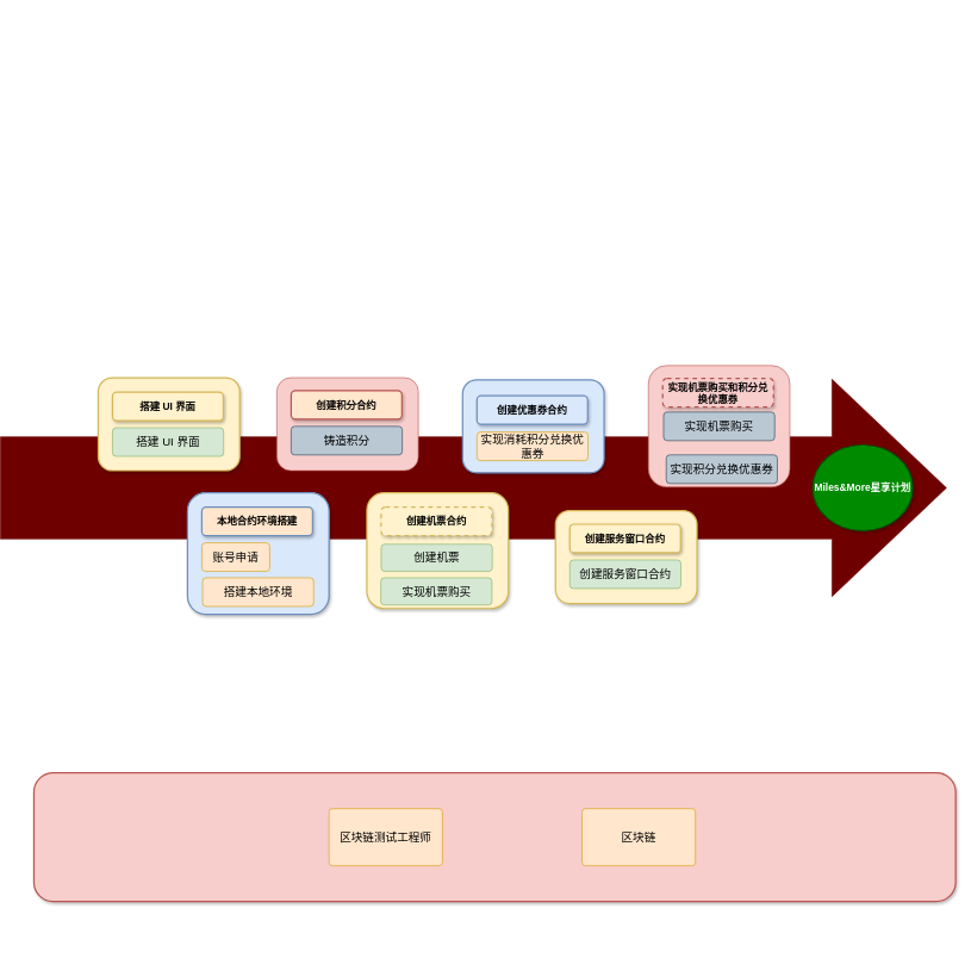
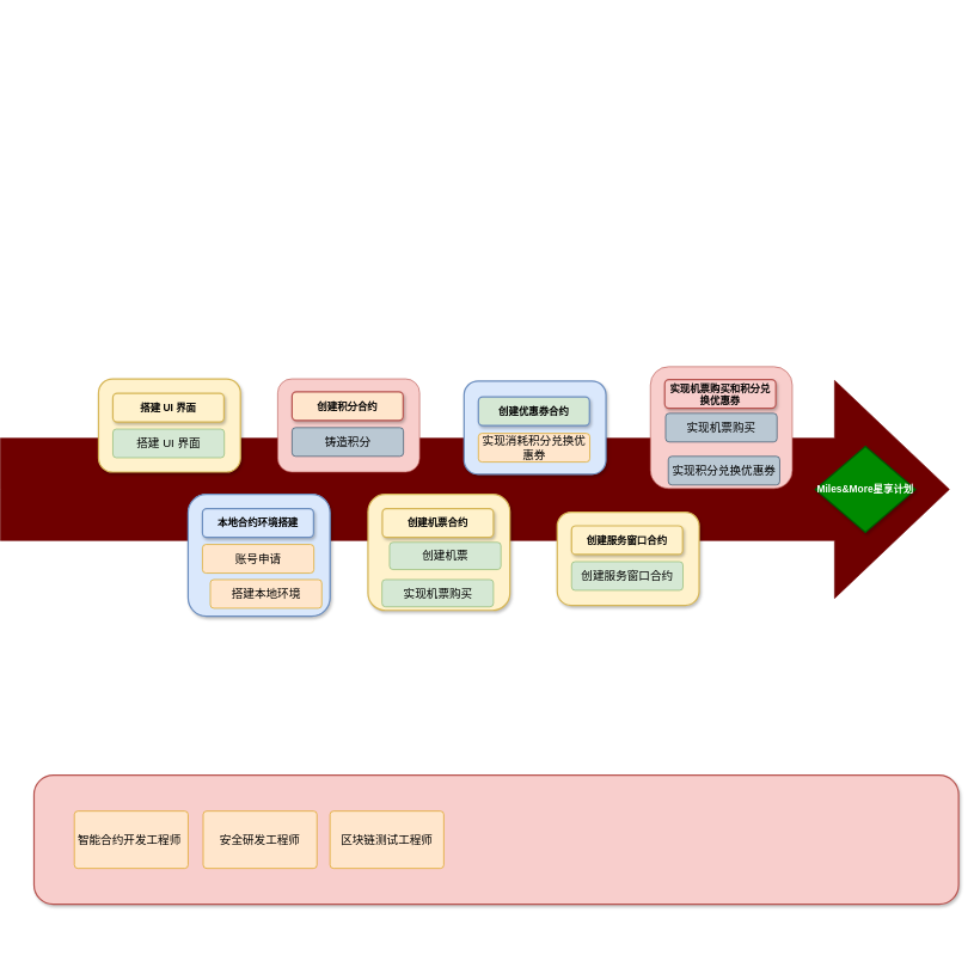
  <mxCell id="0" />
  <mxCell id="1" parent="0" />
  <mxCell id="2" value="" style="html=1;shadow=0;dashed=0;align=center;verticalAlign=middle;shape=mxgraph.arrows2.arrow;dy=0.53;dx=160.12;direction=north;notch=0;rounded=0;strokeWidth=1;fontSize=14;rotation=90;fillColor=#6f0000;strokeColor=#6F0000;fontStyle=1;fontColor=#ffffff;" parent="1" vertex="1"><mxGeometry x="483.12" y="20.12" width="304" height="1324" as="geometry" /></mxCell>
- <mxCell id="3" value="Miles&amp;amp;More星享计划" style="ellipse;whiteSpace=wrap;html=1;rounded=1;shadow=1;strokeWidth=2;fontSize=14;align=center;fontStyle=1;fillColor=#008a00;fontColor=#ffffff;strokeColor=#005700;" parent="1" vertex="1"><mxGeometry x="1110" y="622.12" width="140" height="120" as="geometry" /></mxCell>
+ <mxCell id="3" value="Miles&amp;amp;More星享计划" style="rhombus;whiteSpace=wrap;html=1;shadow=1;strokeWidth=2;fontSize=14;align=center;fontStyle=1;fillColor=#008a00;fontColor=#ffffff;strokeColor=#005700;" parent="1" vertex="1"><mxGeometry x="1110" y="622.12" width="140" height="120" as="geometry" /></mxCell>
  <mxCell id="4" value="" style="group" parent="1" vertex="1" connectable="0"><mxGeometry x="110" y="542" width="198" height="130" as="geometry" /></mxCell>
  <mxCell id="5" value="" style="rounded=1;whiteSpace=wrap;html=1;shadow=1;strokeWidth=2;fontSize=14;fillColor=#fff2cc;strokeColor=#d6b656;align=center;fontStyle=1" parent="4" vertex="1"><mxGeometry y="-14" width="198" height="130" as="geometry" /></mxCell>
  <mxCell id="6" value="搭建 UI 界面" style="rounded=1;whiteSpace=wrap;html=1;shadow=1;strokeWidth=2;fontSize=14;fillColor=#fff2cc;strokeColor=#d6b656;align=center;fontStyle=1" parent="4" vertex="1"><mxGeometry x="20" y="6" width="155" height="40" as="geometry" /></mxCell>
  <mxCell id="7" value="搭建 UI 界面" style="html=1;shadow=0;dashed=0;shape=mxgraph.bootstrap.rrect;rSize=5;strokeColor=#82b366;strokeWidth=1;fillColor=#d5e8d4;whiteSpace=wrap;align=center;verticalAlign=middle;spacingLeft=0;fontStyle=0;fontSize=16;spacing=5;" parent="4" vertex="1"><mxGeometry x="20" y="56" width="155.5" height="40" as="geometry" /></mxCell>
  <mxCell id="8" value="" style="group;fillColor=#dae8fc;strokeColor=#6c8ebf;rounded=1;" parent="1" vertex="1" connectable="0"><mxGeometry x="235" y="689" width="198" height="170" as="geometry" /></mxCell>
  <mxCell id="9" value="" style="rounded=1;whiteSpace=wrap;html=1;shadow=1;strokeWidth=2;fontSize=14;fillColor=#dae8fc;strokeColor=#6c8ebf;align=center;fontStyle=1" parent="8" vertex="1"><mxGeometry width="198" height="170" as="geometry" /></mxCell>
- <mxCell id="10" value="本地合约环境搭建" style="rounded=1;whiteSpace=wrap;html=1;shadow=1;strokeWidth=2;fontSize=14;fillColor=#ffe6cc;strokeColor=#6c8ebf;align=center;fontStyle=1;" parent="8" vertex="1"><mxGeometry x="20" y="20" width="155" height="40" as="geometry" /></mxCell>
- <mxCell id="11" value="账号申请" style="html=1;shadow=0;dashed=0;shape=mxgraph.bootstrap.rrect;rSize=5;strokeColor=#d79b00;strokeWidth=1;fillColor=#ffe6cc;whiteSpace=wrap;align=center;verticalAlign=middle;spacingLeft=0;fontStyle=0;fontSize=16;spacing=5;" parent="8" vertex="1"><mxGeometry x="20" y="70" width="95" height="40" as="geometry" /></mxCell>
- <mxCell id="12" value="搭建本地环境" style="html=1;shadow=0;dashed=0;shape=mxgraph.bootstrap.rrect;rSize=5;strokeColor=#d79b00;strokeWidth=1;fillColor=#ffe6cc;whiteSpace=wrap;align=center;verticalAlign=middle;spacingLeft=0;fontStyle=0;fontSize=16;spacing=5;" parent="1" vertex="1"><mxGeometry x="256" y="808" width="155.5" height="40" as="geometry" /></mxCell>
+ <mxCell id="10" value="本地合约环境搭建" style="rounded=1;whiteSpace=wrap;html=1;shadow=1;strokeWidth=2;fontSize=14;fillColor=#dae8fc;strokeColor=#6c8ebf;align=center;fontStyle=1" parent="8" vertex="1"><mxGeometry x="20" y="20" width="155" height="40" as="geometry" /></mxCell>
+ <mxCell id="11" value="账号申请" style="html=1;shadow=0;dashed=0;shape=mxgraph.bootstrap.rrect;rSize=5;strokeColor=#d79b00;strokeWidth=1;fillColor=#ffe6cc;whiteSpace=wrap;align=center;verticalAlign=middle;spacingLeft=0;fontStyle=0;fontSize=16;spacing=5;" parent="8" vertex="1"><mxGeometry x="20" y="70" width="155.5" height="40" as="geometry" /></mxCell>
+ <mxCell id="12" value="搭建本地环境" style="html=1;shadow=0;dashed=0;shape=mxgraph.bootstrap.rrect;rSize=5;strokeColor=#d79b00;strokeWidth=1;fillColor=#ffe6cc;whiteSpace=wrap;align=center;verticalAlign=middle;spacingLeft=0;fontStyle=0;fontSize=16;spacing=5;" parent="1" vertex="1"><mxGeometry x="266" y="808" width="155.5" height="40" as="geometry" /></mxCell>
  <mxCell id="13" value="" style="group;fillColor=#f8cecc;strokeColor=#b85450;rounded=1;container=0;" parent="1" vertex="1" connectable="0"><mxGeometry x="360" y="528" width="198" height="130" as="geometry" /></mxCell>
  <mxCell id="14" value="" style="rounded=1;whiteSpace=wrap;html=1;shadow=1;strokeWidth=2;fontSize=14;fillColor=#fff2cc;strokeColor=#d6b656;align=center;fontStyle=1" parent="1" vertex="1"><mxGeometry x="486" y="689" width="198" height="162" as="geometry" /></mxCell>
- <mxCell id="15" value="创建机票合约" style="rounded=1;whiteSpace=wrap;html=1;shadow=1;strokeWidth=2;fontSize=14;fillColor=#fff2cc;strokeColor=#d6b656;align=center;fontStyle=1;dashed=1;" parent="1" vertex="1"><mxGeometry x="506" y="709" width="155" height="40" as="geometry" /></mxCell>
- <mxCell id="16" value="创建机票" style="html=1;shadow=0;dashed=0;shape=mxgraph.bootstrap.rrect;rSize=5;strokeColor=#82b366;strokeWidth=1;fillColor=#d5e8d4;whiteSpace=wrap;align=center;verticalAlign=middle;spacingLeft=0;fontStyle=0;fontSize=16;spacing=5;" parent="1" vertex="1"><mxGeometry x="506" y="761" width="155.5" height="38" as="geometry" /></mxCell>
+ <mxCell id="15" value="创建机票合约" style="rounded=1;whiteSpace=wrap;html=1;shadow=1;strokeWidth=2;fontSize=14;fillColor=#fff2cc;strokeColor=#d6b656;align=center;fontStyle=1" parent="1" vertex="1"><mxGeometry x="506" y="709" width="155" height="40" as="geometry" /></mxCell>
+ <mxCell id="16" value="创建机票" style="html=1;shadow=0;dashed=0;shape=mxgraph.bootstrap.rrect;rSize=5;strokeColor=#82b366;strokeWidth=1;fillColor=#d5e8d4;whiteSpace=wrap;align=center;verticalAlign=middle;spacingLeft=0;fontStyle=0;fontSize=16;spacing=5;" parent="1" vertex="1"><mxGeometry x="516" y="756" width="155.5" height="38" as="geometry" /></mxCell>
  <mxCell id="17" value="实现机票购买" style="html=1;shadow=0;dashed=0;shape=mxgraph.bootstrap.rrect;rSize=5;strokeColor=#82b366;strokeWidth=1;fillColor=#d5e8d4;whiteSpace=wrap;align=center;verticalAlign=middle;spacingLeft=0;fontStyle=0;fontSize=16;spacing=5;" parent="1" vertex="1"><mxGeometry x="505.5" y="808" width="155.5" height="38" as="geometry" /></mxCell>
  <mxCell id="18" value="" style="rounded=1;whiteSpace=wrap;html=1;shadow=1;strokeWidth=2;fontSize=14;fillColor=#dae8fc;strokeColor=#6c8ebf;align=center;fontStyle=1" parent="1" vertex="1"><mxGeometry x="620" y="531" width="198" height="130" as="geometry" /></mxCell>
- <mxCell id="19" value="创建优惠券合约" style="rounded=1;whiteSpace=wrap;html=1;shadow=1;strokeWidth=2;fontSize=14;fillColor=#dae8fc;strokeColor=#6c8ebf;align=center;fontStyle=1" parent="1" vertex="1"><mxGeometry x="640" y="553" width="155" height="40" as="geometry" /></mxCell>
+ <mxCell id="19" value="创建优惠券合约" style="rounded=1;whiteSpace=wrap;html=1;shadow=1;strokeWidth=2;fontSize=14;fillColor=#d5e8d4;strokeColor=#6c8ebf;align=center;fontStyle=1;" parent="1" vertex="1"><mxGeometry x="640" y="553" width="155" height="40" as="geometry" /></mxCell>
  <mxCell id="20" value="实现消耗积分兑换优惠券" style="html=1;shadow=0;dashed=0;shape=mxgraph.bootstrap.rrect;rSize=5;strokeColor=#d79b00;strokeWidth=1;fillColor=#ffe6cc;whiteSpace=wrap;align=center;verticalAlign=middle;spacingLeft=0;fontStyle=0;fontSize=16;spacing=5;" parent="1" vertex="1"><mxGeometry x="640" y="604" width="155.5" height="40" as="geometry" /></mxCell>
  <mxCell id="21" value="" style="group" parent="1" vertex="1" connectable="0"><mxGeometry x="750" y="691" width="198" height="130" as="geometry" /></mxCell>
  <mxCell id="22" value="" style="rounded=1;whiteSpace=wrap;html=1;shadow=1;strokeWidth=2;fontSize=14;fillColor=#fff2cc;strokeColor=#d6b656;align=center;fontStyle=1" parent="21" vertex="1"><mxGeometry y="23" width="198" height="130" as="geometry" /></mxCell>
  <mxCell id="23" value="创建服务窗口合约" style="rounded=1;whiteSpace=wrap;html=1;shadow=1;strokeWidth=2;fontSize=14;fillColor=#fff2cc;strokeColor=#d6b656;align=center;fontStyle=1" parent="21" vertex="1"><mxGeometry x="20" y="42" width="155" height="40" as="geometry" /></mxCell>
  <mxCell id="24" value="创建服务窗口合约" style="html=1;shadow=0;dashed=0;shape=mxgraph.bootstrap.rrect;rSize=5;strokeColor=#82b366;strokeWidth=1;fillColor=#d5e8d4;whiteSpace=wrap;align=center;verticalAlign=middle;spacingLeft=0;fontStyle=0;fontSize=16;spacing=5;" parent="21" vertex="1"><mxGeometry x="20" y="92" width="155.5" height="40" as="geometry" /></mxCell>
  <mxCell id="25" value="" style="group;fillColor=#f8cecc;strokeColor=#b85450;rounded=1;container=0;" parent="1" vertex="1" connectable="0"><mxGeometry x="880" y="511" width="198" height="170" as="geometry" /></mxCell>
- <mxCell id="26" value="实现机票购买和积分兑换优惠券" style="rounded=1;whiteSpace=wrap;html=1;shadow=1;strokeWidth=2;fontSize=14;fillColor=#f8cecc;strokeColor=#b85450;align=center;fontStyle=1;dashed=1;" parent="1" vertex="1"><mxGeometry x="900" y="529" width="155" height="40" as="geometry" /></mxCell>
+ <mxCell id="26" value="实现机票购买和积分兑换优惠券" style="rounded=1;whiteSpace=wrap;html=1;shadow=1;strokeWidth=2;fontSize=14;fillColor=#f8cecc;strokeColor=#b85450;align=center;fontStyle=1" parent="1" vertex="1"><mxGeometry x="900" y="529" width="155" height="40" as="geometry" /></mxCell>
  <mxCell id="27" value="实现积分兑换优惠券" style="html=1;shadow=0;dashed=0;shape=mxgraph.bootstrap.rrect;rSize=5;strokeColor=#23445d;strokeWidth=1;fillColor=#bac8d3;whiteSpace=wrap;align=center;verticalAlign=middle;spacingLeft=0;fontStyle=0;fontSize=16;spacing=5;" parent="1" vertex="1"><mxGeometry x="905" y="636" width="155.5" height="40" as="geometry" /></mxCell>
  <mxCell id="28" value="实现机票购买" style="html=1;shadow=0;dashed=0;shape=mxgraph.bootstrap.rrect;rSize=5;strokeColor=#23445d;strokeWidth=1;fillColor=#bac8d3;whiteSpace=wrap;align=center;verticalAlign=middle;spacingLeft=0;fontStyle=0;fontSize=16;spacing=5;" parent="1" vertex="1"><mxGeometry x="901.25" y="576" width="155.5" height="40" as="geometry" /></mxCell>
  <mxCell id="29" value="创建积分合约" style="rounded=1;whiteSpace=wrap;html=1;shadow=1;strokeWidth=2;fontSize=14;fillColor=#ffe6cc;strokeColor=#b85450;align=center;fontStyle=1;" parent="1" vertex="1"><mxGeometry x="380" y="546" width="155" height="40" as="geometry" /></mxCell>
  <mxCell id="30" value="铸造积分" style="html=1;shadow=0;dashed=0;shape=mxgraph.bootstrap.rrect;rSize=5;strokeColor=#23445d;strokeWidth=1;fillColor=#bac8d3;whiteSpace=wrap;align=center;verticalAlign=middle;spacingLeft=0;fontStyle=0;fontSize=16;spacing=5;" parent="1" vertex="1"><mxGeometry x="380" y="596" width="155.5" height="40" as="geometry" /></mxCell>
  <mxCell id="31" value="" style="rounded=1;whiteSpace=wrap;html=1;shadow=1;strokeWidth=2;fontSize=14;fillColor=#f8cecc;strokeColor=#b85450;align=center;fontStyle=1" parent="1" vertex="1"><mxGeometry x="20" y="1080.998" width="1290" height="180" as="geometry" /></mxCell>
+ <mxCell id="32" value="&lt;div&gt;智能合约开发工程师&amp;nbsp;&lt;/div&gt;" style="html=1;shadow=0;dashed=0;shape=mxgraph.bootstrap.rrect;rSize=5;strokeColor=#d79b00;strokeWidth=1;fillColor=#ffe6cc;whiteSpace=wrap;align=center;verticalAlign=middle;spacingLeft=0;fontStyle=0;fontSize=16;spacing=5;" vertex="1" parent="1"><mxGeometry x="76.25" y="1131" width="158.75" height="80" as="geometry" /></mxCell>
+ <mxCell id="33" value="&lt;div&gt;安全研发工程师&lt;/div&gt;" style="html=1;shadow=0;dashed=0;shape=mxgraph.bootstrap.rrect;rSize=5;strokeColor=#d79b00;strokeWidth=1;fillColor=#ffe6cc;whiteSpace=wrap;align=center;verticalAlign=middle;spacingLeft=0;fontStyle=0;fontSize=16;spacing=5;" vertex="1" parent="1"><mxGeometry x="256" y="1131" width="158.75" height="80" as="geometry" /></mxCell>
  <mxCell id="34" value="&lt;div&gt;区块链测试工程师&lt;/div&gt;" style="html=1;shadow=0;dashed=0;shape=mxgraph.bootstrap.rrect;rSize=5;strokeColor=#d79b00;strokeWidth=1;fillColor=#ffe6cc;whiteSpace=wrap;align=center;verticalAlign=middle;spacingLeft=0;fontStyle=0;fontSize=16;spacing=5;" vertex="1" parent="1"><mxGeometry x="433" y="1131" width="158.75" height="80" as="geometry" /></mxCell>
- <mxCell id="35" value="&lt;div&gt;区块链&lt;/div&gt;" style="html=1;shadow=0;dashed=0;shape=mxgraph.bootstrap.rrect;rSize=5;strokeColor=#d79b00;strokeWidth=1;fillColor=#ffe6cc;whiteSpace=wrap;align=center;verticalAlign=middle;spacingLeft=0;fontStyle=0;fontSize=16;spacing=5;" vertex="1" parent="1"><mxGeometry x="787.12" y="1131" width="158.75" height="80" as="geometry" /></mxCell>
